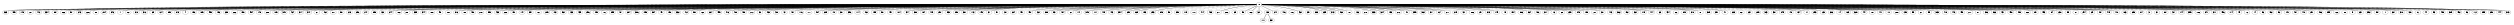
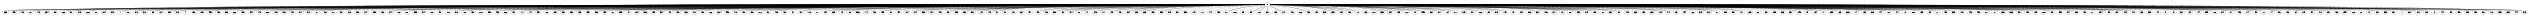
  graph {
    edge [style=bold]
    0
    323
    485
    115
    127
    472
    334
    387
    266
    57
    242
    226
    80
    204
    346
    7
    82
    372
    312
    69
    124
    389
    273
    4
    196
    185
    459
    156
    238
    262
    158
    494
    148
    288
    105
    340
    464
    314
    347
    67
    402
    211
    98
    213
    296
    247
    385
    132
    244
    168
    281
    335
    344
    180
    451
    100
    316
    88
    480
    218
    399
    433
    260
    151
    111
    147
    357
    167
    205
    192
    292
    133
    435
    256
    199
    76
    295
    97
    284
    386
    195
    384
    49
    150
    332
    412
    190
    162
    264
    455
    476
    400
    488
    272
    52
    403
    420
    42
    407
    116
    177
    484
    225
    19
    38
    356
    114
    460
    159
    50
    497
    104
    424
    338
    184
    415
    257
    393
    250
    381
    142
    149
    37
    51
    131
    224
    491
    457
    422
    388
    93
    404
    22
    141
    348
    117
    419
    473
    394
    229
    269
    193
    293
    315
    58
    390
    119
    170
    414
    483
    277
    206
    65
    85
    n155 [label=182]
    321
    138
    241
    416
    186
    432
    39
    383
    235
    342
    468
    78
    136
    278
    333
    324
    153
    212
    40
    359
    382
    317
    64
    271
    215
    421
    286
    29
    313
    145
    79
    154
    306
    364
    406
    377
    16
    68
    239
    275
    198
    20
    337
    30
    413
    362
    152
    232
    179
    474
    63
    434
    66
    319
    370
    81
    309
    391
    411
    223
    60
    237
    289
    363
    331
    245
    75
    134
    17
    253
    123
    326
    14
    169
    328
    447
    187
    471
    10
    280
    139
    59
    21
    95
    369
    418
    446
    458
    217
    87
    236
    366
    431
    490
    409
    282
    89
    453
    54
    230
    99
    27
    294
    25
    157
    479
    410
    163
    325
    84
    3
    31
    307
    427
    144
    n271 [label=395]
    106
    341
    371
    456
    174
    45
    72
    74
    56
    482
    92
    240
    487
    470
    291
    486
    259
    126
    28
    9
    231
    352
    297
    1
    327
    310
    428
    6
    441
    53
    498
    305
    452
    96
    112
    255
    290
    444
    373
    0 -- 323
    0 -- 485
    0 -- 115 [style=dashed]
    0 -- 127
    0 -- 472 [style=dashed]
    0 -- 334 [style=dashed]
    0 -- 387 [style=dashed]
    0 -- 266
    0 -- 57
    0 -- 242 [style=dashed]
    0 -- 226
    0 -- 80 [style=dashed]
    0 -- 204 [style=dashed]
    0 -- 346 [style=dashed]
    0 -- 7
    0 -- 82 [style=dashed]
    0 -- 372
    0 -- 312
    0 -- 69
    0 -- 124 [style=dashed]
    0 -- 389
    0 -- 273
    0 -- 4 [style=dashed]
    0 -- 196
    0 -- 185
    0 -- 459
    0 -- 156 [style=dashed]
    0 -- 238 [style=dashed]
    0 -- 262
    0 -- 158 [style=dashed]
    0 -- 494
    0 -- 148 [style=dashed]
    0 -- 288
    0 -- 105
    0 -- 340
    0 -- 464 [style=dashed]
    0 -- 314
    0 -- 347
    0 -- 67
    0 -- 402
    0 -- 211 [style=dashed]
    0 -- 98 [style=dashed]
    0 -- 213 [style=dashed]
    0 -- 296 [style=dashed]
    0 -- 247 [style=dashed]
    0 -- 385 [style=dashed]
    0 -- 132 [style=dashed]
    0 -- 244
    0 -- 168
    0 -- 281
    0 -- 335 [style=dashed]
    0 -- 344 [style=dashed]
    0 -- 180 [style=dashed]
    0 -- 451 [style=dashed]
    0 -- 100 [style=dashed]
    0 -- 316
    0 -- 88
    0 -- 480 [style=dashed]
    0 -- 218 [style=dashed]
    0 -- 399 [style=dashed]
    0 -- 433
    0 -- 260
    0 -- 151 [style=dashed]
-   138 -- 111
+   0 -- 111
    0 -- 147
    0 -- 357 [style=dashed]
    0 -- 167 [style=dashed]
    0 -- 205
    0 -- 192 [style=dashed]
    0 -- 292
    0 -- 133 [style=dashed]
    0 -- 435 [style=dashed]
    0 -- 256
    0 -- 199
    0 -- 76
    0 -- 295
    0 -- 97 [style=dashed]
    0 -- 284
    0 -- 386 [style=dashed]
    0 -- 195
    0 -- 384
    0 -- 49
    0 -- 150
    0 -- 332 [style=dashed]
    0 -- 412
    0 -- 190
    0 -- 162 [style=dashed]
    0 -- 264
    0 -- 455 [style=dashed]
    0 -- 476
    0 -- 400
    0 -- 488
    0 -- 272
    0 -- 52
    0 -- 403
    0 -- 420 [style=dashed]
    0 -- 42 [style=dashed]
    0 -- 407
    0 -- 116 [style=dashed]
    0 -- 177 [style=dashed]
    0 -- 484
    0 -- 225
    0 -- 19
    0 -- 38
    0 -- 356 [style=dashed]
    0 -- 114 [style=dashed]
    0 -- 460 [style=dashed]
    0 -- 159
    0 -- 50 [style=dashed]
    0 -- 497 [style=dashed]
    0 -- 104 [style=dashed]
    0 -- 424
    0 -- 338
    0 -- 184 [style=dashed]
    0 -- 415 [style=dashed]
    0 -- 257
    0 -- 393 [style=dashed]
    0 -- 250
    0 -- 381
    0 -- 142
    0 -- 149
    0 -- 37
    0 -- 51 [style=dashed]
    0 -- 131 [style=dashed]
    0 -- 224 [style=dashed]
    0 -- 491 [style=dashed]
    0 -- 457
    0 -- 422 [style=dashed]
    0 -- 388
    0 -- 93
    0 -- 404
    0 -- 22
    0 -- 141 [style=dashed]
    0 -- 348
    0 -- 117 [style=dashed]
    0 -- 419
    0 -- 473 [style=dashed]
    0 -- 394
    0 -- 229
    0 -- 269
    0 -- 193 [style=dashed]
    0 -- 293
    0 -- 315 [style=dashed]
    0 -- 58 [style=dashed]
    0 -- 390 [style=dashed]
    0 -- 119 [style=dashed]
    0 -- 170 [style=dashed]
    0 -- 414 [style=dashed]
    0 -- 483 [style=dashed]
    0 -- 277
    0 -- 206 [style=dashed]
    0 -- 65 [style=dashed]
    0 -- 85
    0 -- n155
    0 -- 321
    0 -- 138 [style=dashed]
    0 -- 241
    0 -- 416 [style=dashed]
    0 -- 186 [style=dashed]
    0 -- 432
    0 -- 39 [style=dashed]
    0 -- 383 [style=dashed]
    0 -- 235
    0 -- 342
    0 -- 468
    0 -- 78
    0 -- 136 [style=dashed]
    0 -- 278 [style=dashed]
    0 -- 333
    0 -- 324
    0 -- 153
    0 -- 212
    0 -- 40
    0 -- 359
    0 -- 382 [style=dashed]
    0 -- 317
    0 -- 64
    0 -- 271
    0 -- 215 [style=dashed]
    0 -- 421 [style=dashed]
    0 -- 286
    0 -- 29 [style=dashed]
    0 -- 313
    0 -- 145
    0 -- 79 [style=dashed]
    0 -- 154 [style=dashed]
    0 -- 306 [style=dashed]
    0 -- 364
    0 -- 406 [style=dashed]
    0 -- 377 [style=dashed]
    0 -- 16
    0 -- 68
    0 -- 239
    0 -- 275
    0 -- 198
    0 -- 20 [style=dashed]
-   138 -- 337
+   0 -- 337
    0 -- 30
    0 -- 413 [style=dashed]
    0 -- 362 [style=dashed]
    0 -- 152 [style=dashed]
    0 -- 232 [style=dashed]
    0 -- 179
    0 -- 474
    0 -- 63 [style=dashed]
    0 -- 434 [style=dashed]
    0 -- 66 [style=dashed]
    0 -- 319 [style=dashed]
    0 -- 370
    0 -- 81
    0 -- 309 [style=dashed]
    0 -- 391 [style=dashed]
    0 -- 411
    0 -- 223 [style=dashed]
    0 -- 60 [style=dashed]
    0 -- 237 [style=dashed]
    0 -- 289 [style=dashed]
    0 -- 363 [style=dashed]
    0 -- 331 [style=dashed]
    0 -- 245
    0 -- 75 [style=dashed]
    0 -- 134
    0 -- 17
    0 -- 253 [style=dashed]
    0 -- 123
    0 -- 326 [style=dashed]
    0 -- 14 [style=dashed]
    0 -- 169
    0 -- 328
    0 -- 447 [style=dashed]
    0 -- 187
    0 -- 471
    0 -- 10
    0 -- 280 [style=dashed]
    0 -- 139
    0 -- 59 [style=dashed]
    0 -- 21
    0 -- 95 [style=dashed]
    0 -- 369
    0 -- 418 [style=dashed]
    0 -- 446 [style=dashed]
    0 -- 458 [style=dashed]
    0 -- 217 [style=dashed]
    0 -- 87
    0 -- 236
    0 -- 366
    0 -- 431
    0 -- 490
    0 -- 409
    0 -- 282 [style=dashed]
    0 -- 89
    0 -- 453 [style=dashed]
    0 -- 54 [style=dashed]
    0 -- 230
    0 -- 99 [style=dashed]
    0 -- 27 [style=dashed]
    0 -- 294 [style=dashed]
    0 -- 25
    0 -- 157
    0 -- 479
    0 -- 410
    0 -- 163 [style=dashed]
    0 -- 325 [style=dashed]
    0 -- 84 [style=dashed]
    0 -- 3 [style=dashed]
    0 -- 31 [style=dashed]
    0 -- 307 [style=dashed]
    0 -- 427 [style=dashed]
    0 -- 144
    0 -- n271
    0 -- 106
    0 -- 341 [style=dashed]
    0 -- 371
    0 -- 456
    0 -- 174 [style=dashed]
    0 -- 45
    0 -- 72
    0 -- 74 [style=dashed]
    0 -- 56
    0 -- 482 [style=dashed]
    0 -- 92 [style=dashed]
    0 -- 240
    0 -- 487 [style=dashed]
    0 -- 470
    0 -- 291
    0 -- 486 [style=dashed]
    0 -- 259 [style=dashed]
    0 -- 126
    0 -- 28 [style=dashed]
    0 -- 9 [style=dashed]
    0 -- 231
    0 -- 352 [style=dashed]
    0 -- 297
    0 -- 1 [style=dashed]
    0 -- 327
    0 -- 310
    0 -- 428
    0 -- 6 [style=dashed]
    0 -- 441 [style=dashed]
    0 -- 53 [style=dashed]
    0 -- 498 [style=dashed]
    0 -- 305 [style=dashed]
    0 -- 452
    0 -- 96 [style=dashed]
    0 -- 112
    0 -- 255 [style=dashed]
    0 -- 290 [style=dashed]
    0 -- 444
    0 -- 373
  }
